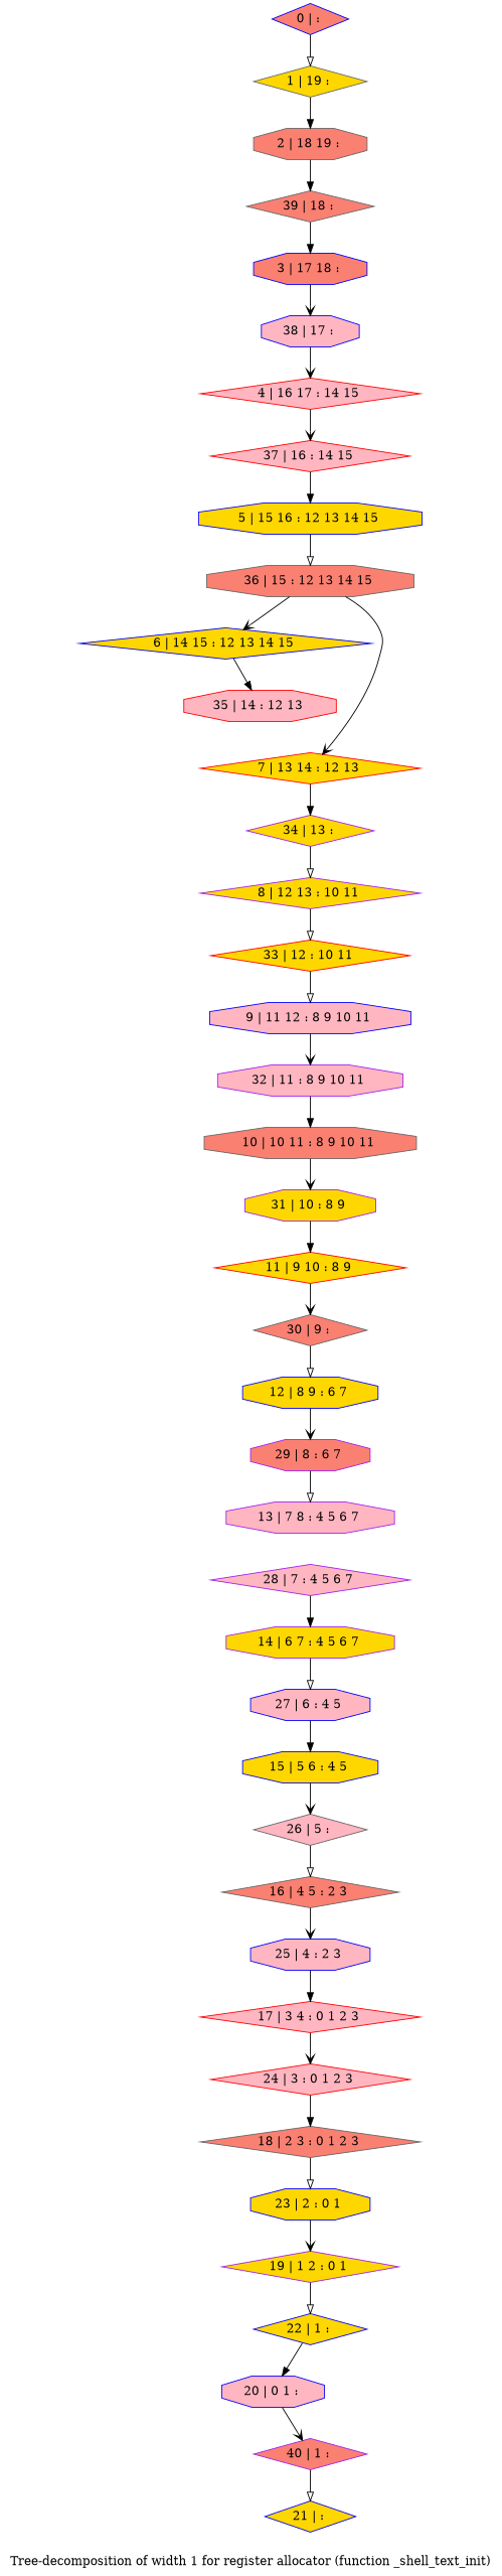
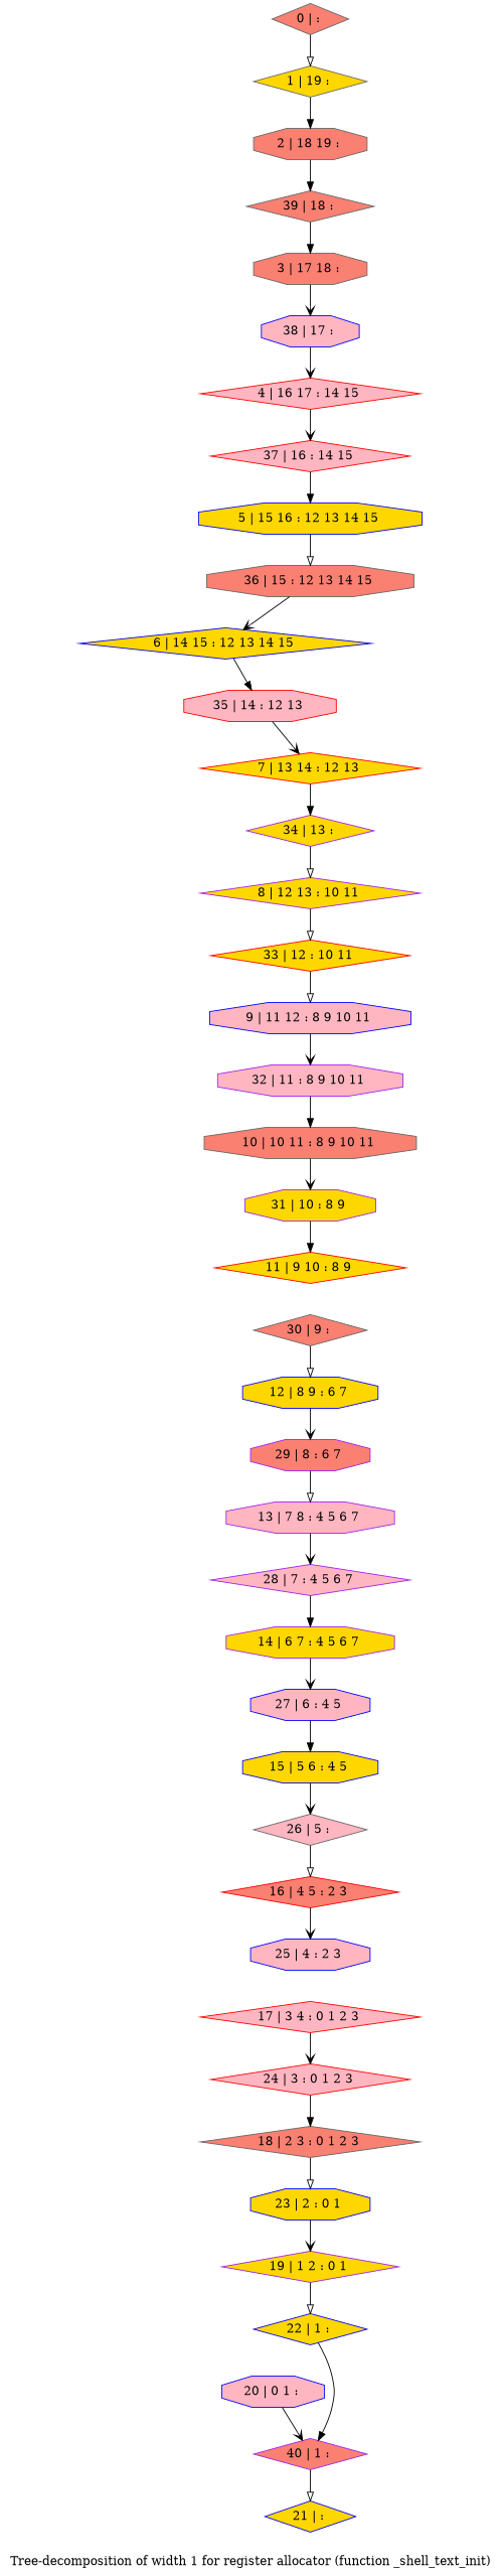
  digraph {
    label="Tree-decomposition of width 1 for register allocator (function _shell_text_init)"
    node [color=blue fillcolor=gold shape=diamond style=filled]
    edge [arrowhead=vee]
-   n1 [fillcolor=salmon label="0 | : "]
+   n1 [color=gray40 fillcolor=salmon label="0 | : "]
    n2 [color=gray40 label="1 | 19 : "]
    n3 [color=gray40 fillcolor=salmon label="2 | 18 19 : " shape=octagon]
    n4 [color=gray40 fillcolor=salmon label="39 | 18 : "]
-   n5 [fillcolor=salmon label="3 | 17 18 : " shape=octagon]
+   n5 [color=gray40 fillcolor=salmon label="3 | 17 18 : " shape=octagon]
    n6 [fillcolor=lightpink label="38 | 17 : " shape=octagon]
    n7 [color=red fillcolor=lightpink label="4 | 16 17 : 14 15 "]
    n8 [color=red fillcolor=lightpink label="37 | 16 : 14 15 "]
    n9 [label="5 | 15 16 : 12 13 14 15 " shape=octagon]
    n10 [color=gray40 fillcolor=salmon label="36 | 15 : 12 13 14 15 " shape=octagon]
    n11 [label="6 | 14 15 : 12 13 14 15 "]
    n12 [color=red fillcolor=lightpink label="35 | 14 : 12 13 " shape=octagon]
    n13 [color=red label="7 | 13 14 : 12 13 "]
    n14 [color=purple label="34 | 13 : "]
    n15 [color=purple label="8 | 12 13 : 10 11 "]
    n16 [color=red label="33 | 12 : 10 11 "]
    n17 [fillcolor=lightpink label="9 | 11 12 : 8 9 10 11 " shape=octagon]
    n18 [color=purple fillcolor=lightpink label="32 | 11 : 8 9 10 11 " shape=octagon]
    n19 [color=gray40 fillcolor=salmon label="10 | 10 11 : 8 9 10 11 " shape=octagon]
    n20 [color=purple label="31 | 10 : 8 9 " shape=octagon]
    n21 [color=red label="11 | 9 10 : 8 9 "]
    n22 [color=gray40 fillcolor=salmon label="30 | 9 : "]
    n23 [label="12 | 8 9 : 6 7 " shape=octagon]
    n24 [color=purple fillcolor=salmon label="29 | 8 : 6 7 " shape=octagon]
    n25 [color=purple fillcolor=lightpink label="13 | 7 8 : 4 5 6 7 " shape=octagon]
    n26 [color=purple fillcolor=lightpink label="28 | 7 : 4 5 6 7 "]
    n27 [color=purple label="14 | 6 7 : 4 5 6 7 " shape=octagon]
    n28 [fillcolor=lightpink label="27 | 6 : 4 5 " shape=octagon]
    n29 [label="15 | 5 6 : 4 5 " shape=octagon]
    n30 [color=gray40 fillcolor=lightpink label="26 | 5 : "]
-   n31 [color=gray40 fillcolor=salmon label="16 | 4 5 : 2 3 "]
+   n31 [color=red fillcolor=salmon label="16 | 4 5 : 2 3 "]
    n32 [fillcolor=lightpink label="25 | 4 : 2 3 " shape=octagon]
    n33 [color=red fillcolor=lightpink label="17 | 3 4 : 0 1 2 3 "]
    n34 [color=red fillcolor=lightpink label="24 | 3 : 0 1 2 3 "]
    n35 [color=gray40 fillcolor=salmon label="18 | 2 3 : 0 1 2 3 "]
    n36 [label="23 | 2 : 0 1 " shape=octagon]
    n37 [color=purple label="19 | 1 2 : 0 1 "]
    n38 [label="22 | 1 : "]
    n39 [fillcolor=lightpink label="20 | 0 1 : " shape=octagon]
    n40 [color=purple fillcolor=salmon label="40 | 1 : "]
    n41 [label="21 | : "]
    n1 -> n2 [arrowhead=onormal]
    n2 -> n3 [arrowhead=normal]
    n3 -> n4 [arrowhead=normal]
    n4 -> n5 [arrowhead=normal]
    n5 -> n6
    n6 -> n7
    n7 -> n8
    n8 -> n9 [arrowhead=normal]
    n9 -> n10 [arrowhead=onormal]
    n10 -> n11
    n11 -> n12 [arrowhead=normal]
-   n10 -> n13
+   n12 -> n13
    n13 -> n14 [arrowhead=normal]
    n14 -> n15 [arrowhead=onormal]
    n15 -> n16 [arrowhead=onormal]
    n16 -> n17 [arrowhead=onormal]
    n17 -> n18
    n18 -> n19 [arrowhead=normal]
    n19 -> n20
    n20 -> n21 [arrowhead=normal]
-   n21 -> n22
    n22 -> n23 [arrowhead=onormal]
    n23 -> n24
    n24 -> n25 [arrowhead=onormal]
+   n25 -> n26
    n26 -> n27 [arrowhead=normal]
-   n27 -> n28 [arrowhead=onormal]
+   n27 -> n28
    n28 -> n29 [arrowhead=normal]
    n29 -> n30
    n30 -> n31 [arrowhead=onormal]
    n31 -> n32
-   n32 -> n33 [arrowhead=normal]
    n33 -> n34
    n34 -> n35 [arrowhead=normal]
    n35 -> n36 [arrowhead=onormal]
    n36 -> n37
    n37 -> n38 [arrowhead=onormal]
-   n38 -> n39 [arrowhead=normal]
+   n38 -> n40 [arrowhead=normal]
    n39 -> n40
    n40 -> n41 [arrowhead=onormal]
  }
